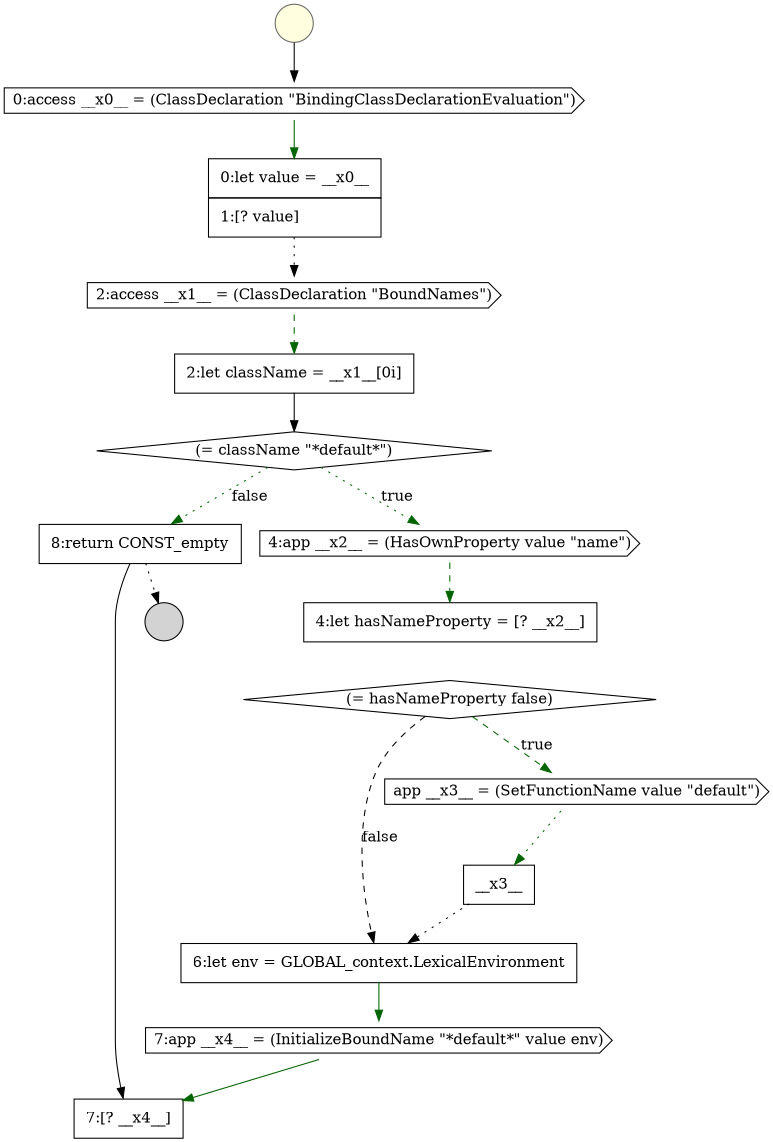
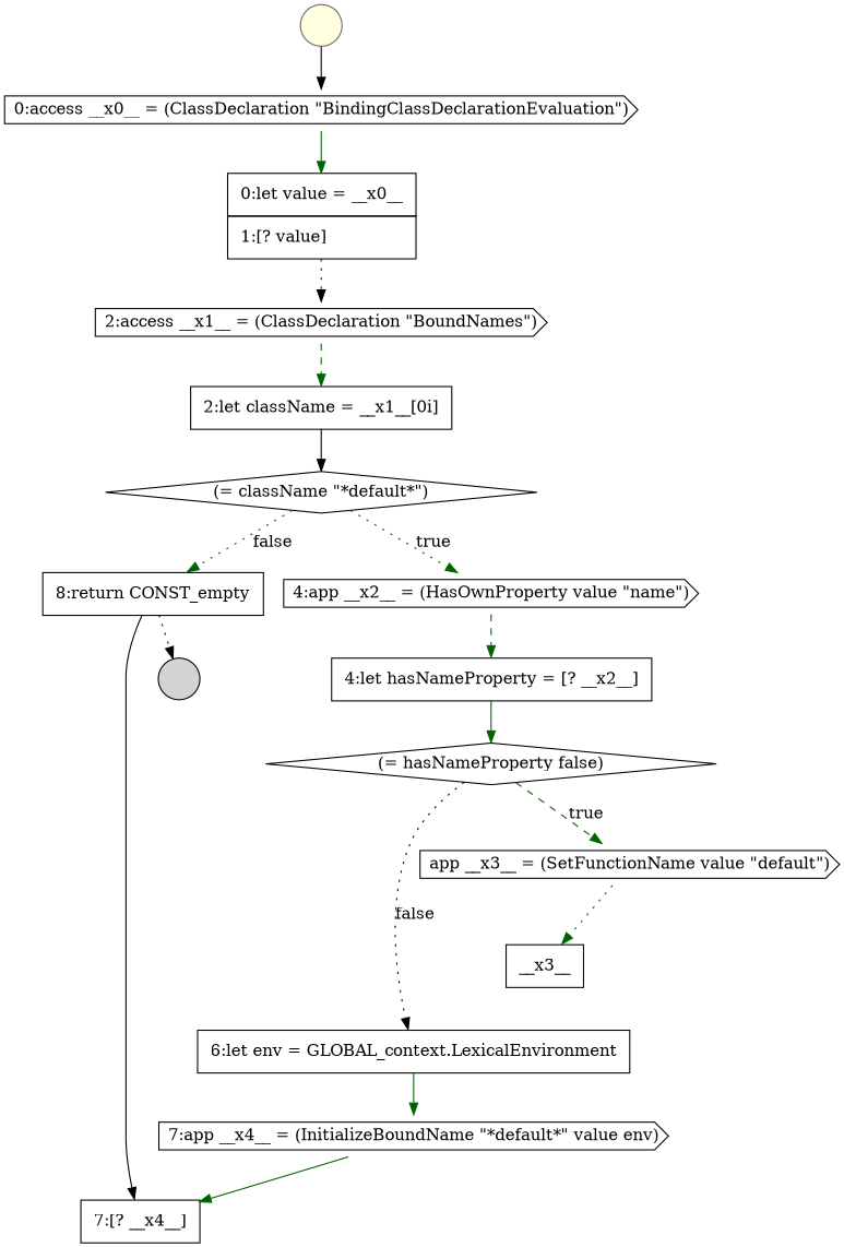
  digraph {
    node [color=black fillcolor=white shape=none style=filled]
    edge [color=darkgreen style=dotted]
    n1 [label=<<font color="black">     <table border="0" cellborder="1" cellspacing="0" cellpadding="10">       <tr><td align="left">0:let value = __x0__</td></tr>       <tr><td align="left">1:[? value]</td></tr>     </table>   </font>> margin=0]
    n2 [label=<<font color="black">2:access __x1__ = (ClassDeclaration &quot;BoundNames&quot;)</font>> shape=cds]
    n3 [label=<<font color="black">     <table border="0" cellborder="1" cellspacing="0" cellpadding="10">       <tr><td align="left">2:let className = __x1__[0i]</td></tr>     </table>   </font>> margin=0]
    n4 [label=<<font color="black">     <table border="0" cellborder="1" cellspacing="0" cellpadding="10">       <tr><td align="left">4:let hasNameProperty = [? __x2__]</td></tr>     </table>   </font>> margin=0]
    n5 [label=<<font color="black">(= hasNameProperty false)</font>> shape=diamond]
    n6 [label=<<font color="black">     <table border="0" cellborder="1" cellspacing="0" cellpadding="10">       <tr><td align="left">6:let env = GLOBAL_context.LexicalEnvironment</td></tr>     </table>   </font>> margin=0]
    n7 [label=<<font color="black">app __x3__ = (SetFunctionName value &quot;default&quot;)</font>> shape=cds]
    n8 [label=<<font color="black">7:app __x4__ = (InitializeBoundName &quot;*default*&quot; value env)</font>> shape=cds]
    n9 [label=<<font color="black">     <table border="0" cellborder="1" cellspacing="0" cellpadding="10">       <tr><td align="left">7:[? __x4__]</td></tr>     </table>   </font>> margin=0]
    n10 [label=<<font color="black">     <table border="0" cellborder="1" cellspacing="0" cellpadding="10">       <tr><td align="left">8:return CONST_empty</td></tr>     </table>   </font>> margin=0]
    n11 [fillcolor=lightgrey label=" " shape=circle]
    n12 [label=<<font color="black">(= className &quot;*default*&quot;)</font>> shape=diamond]
    n13 [label=<<font color="black">     <table border="0" cellborder="1" cellspacing="0" cellpadding="10">       <tr><td align="left">__x3__</td></tr>     </table>   </font>> margin=0]
    n14 [label=<<font color="black">4:app __x2__ = (HasOwnProperty value &quot;name&quot;)</font>> shape=cds]
    n15 [color=gray40 fillcolor=lightyellow label=" " shape=circle]
    n16 [label=<<font color="black">0:access __x0__ = (ClassDeclaration &quot;BindingClassDeclarationEvaluation&quot;)</font>> shape=cds]
    n1 -> n2 [color=black]
    n2 -> n3 [style=dashed]
    n3 -> n12 [color=black style=solid]
-   n5 -> n6 [color=black label=<<font color="black">false</font>> style=dashed]
+   n4 -> n5 [style=solid]
+   n5 -> n6 [color=black label=<<font color="black">false</font>>]
    n5 -> n7 [label=<<font color="black">true</font>> style=dashed]
    n6 -> n8 [style=solid]
    n7 -> n13
    n8 -> n9 [style=solid]
    n10 -> n9 [color=black style=solid]
    n10 -> n11 [color=black]
    n12 -> n10 [label=<<font color="black">false</font>>]
    n12 -> n14 [label=<<font color="black">true</font>>]
-   n13 -> n6 [color=black]
    n14 -> n4 [style=dashed]
    n15 -> n16 [color=black style=solid]
    n16 -> n1 [style=solid]
  }
